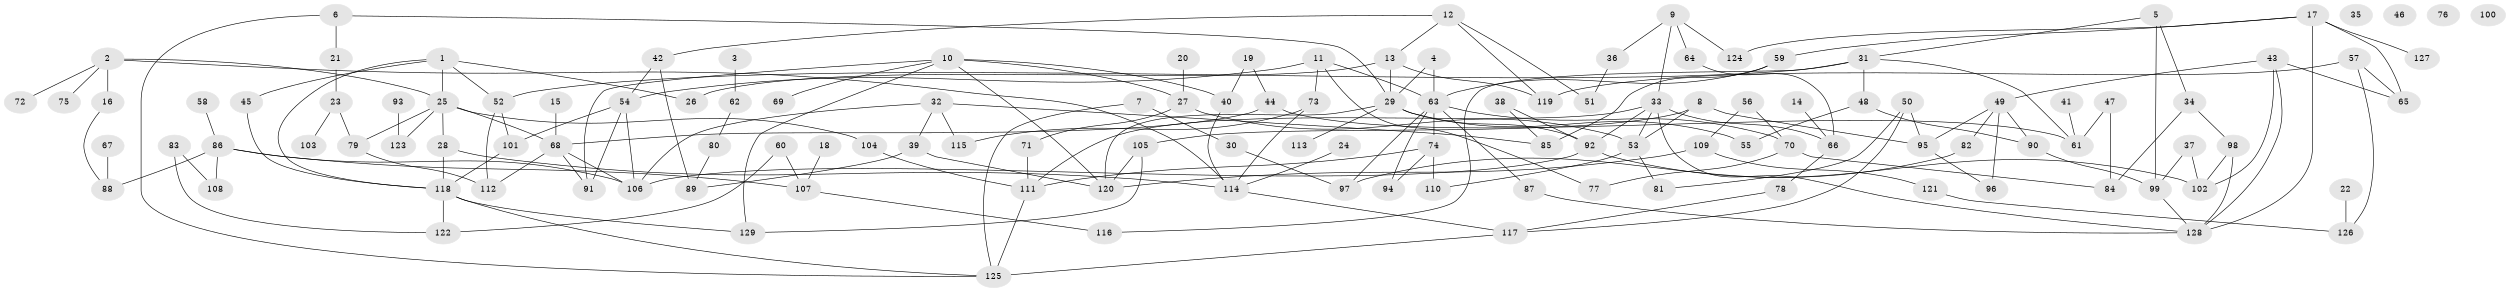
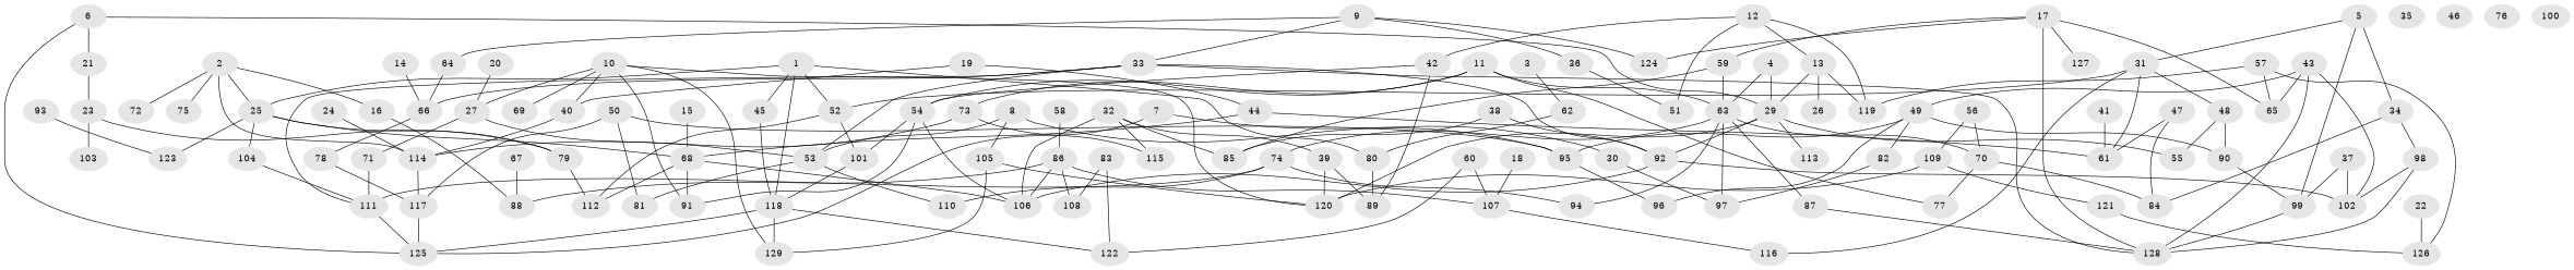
  graph {
    node [color=gray90 style=filled]
    1
    25
    26
    45
    52
    118
    68
    79
-   28
    104
    123
    101
    112
    125
    129
    122
    2
    16
    72
    75
    114
    88
    117
    3
    62
    80
    4
    29
    63
    120
    55
    92
    113
    97
    70
    74
    87
    94
    5
    31
    34
    99
    48
    61
    116
    84
    98
    128
    6
    21
    23
    7
    30
    8
    53
    95
    105
    81
    110
    96
    9
    33
    36
    64
    124
    66
    111
    51
    10
    27
    40
    69
    91
    71
    11
    54
    73
    77
    106
    115
    12
    13
    42
    119
    89
    14
    78
    15
    17
    59
    65
    127
    85
    18
    107
    19
    44
    20
    103
    37
    102
    22
    126
    24
    90
    32
    39
    35
    38
    41
    43
    49
    82
    46
    47
    50
    56
    109
    121
    57
    58
    86
    108
    60
    67
    76
    83
    93
    100
    1 -- 25
-   1 -- 26
+   1 -- 80
    1 -- 45
    1 -- 52
    1 -- 118
    25 -- 68
    25 -- 79
-   25 -- 28
    25 -- 104
    25 -- 123
    45 -- 118
    52 -- 101
    52 -- 112
    118 -- 125
    118 -- 129
    118 -- 122
    68 -- 112
    68 -- 91
    68 -- 106
    79 -- 112
-   28 -- 118
-   28 -- 114
    104 -- 111
    101 -- 118
    2 -- 25
    2 -- 16
    2 -- 72
    2 -- 75
    2 -- 114
    16 -- 88
    114 -- 117
    117 -- 125
    3 -- 62
    62 -- 80
    80 -- 89
    4 -- 29
    4 -- 63
    29 -- 120
    29 -- 55
    29 -- 92
    29 -- 113
    63 -- 97
    63 -- 70
    63 -- 74
    63 -- 87
    63 -- 94
    92 -- 106
    92 -- 102
    70 -- 84
    70 -- 77
    74 -- 94
    74 -- 110
    74 -- 111
    87 -- 128
    5 -- 31
    5 -- 34
    5 -- 99
    31 -- 52
    31 -- 48
    31 -- 61
    31 -- 116
    34 -- 84
    34 -- 98
    99 -- 128
    48 -- 55
    48 -- 90
    98 -- 128
    98 -- 102
    6 -- 125
    6 -- 29
    6 -- 21
    21 -- 23
    23 -- 79
    23 -- 103
    7 -- 125
    7 -- 30
    30 -- 97
    8 -- 53
    8 -- 95
    8 -- 105
    53 -- 81
    53 -- 110
    95 -- 96
    105 -- 129
    105 -- 120
    9 -- 33
    9 -- 36
    9 -- 64
    9 -- 124
    33 -- 92
    33 -- 128
    33 -- 53
    33 -- 66
    33 -- 111
    36 -- 51
    64 -- 66
    66 -- 78
    111 -- 125
    10 -- 129
    10 -- 120
    10 -- 27
    10 -- 40
    10 -- 69
    10 -- 91
    27 -- 53
    27 -- 71
    40 -- 114
    71 -- 111
    11 -- 63
    11 -- 54
    11 -- 73
    11 -- 77
    54 -- 101
    54 -- 91
    54 -- 106
    73 -- 114
    73 -- 115
    12 -- 51
    12 -- 13
    12 -- 42
    12 -- 119
    13 -- 26
    13 -- 29
    13 -- 119
    42 -- 54
    42 -- 89
    14 -- 66
    78 -- 117
    15 -- 68
    17 -- 128
    17 -- 124
    17 -- 59
    17 -- 65
    17 -- 127
    59 -- 63
    59 -- 85
    18 -- 107
    107 -- 116
    19 -- 40
    19 -- 44
    44 -- 68
    44 -- 61
    20 -- 27
    37 -- 99
    37 -- 102
    22 -- 126
    24 -- 114
    90 -- 99
    32 -- 106
    32 -- 115
    32 -- 85
    32 -- 39
    39 -- 120
    39 -- 89
    38 -- 92
    38 -- 85
    41 -- 61
    43 -- 128
    43 -- 65
    43 -- 102
    43 -- 49
    49 -- 95
    49 -- 96
    49 -- 90
    49 -- 82
    82 -- 97
    47 -- 61
    47 -- 84
    50 -- 117
    50 -- 95
    50 -- 81
    56 -- 70
    56 -- 109
    109 -- 120
    109 -- 121
    121 -- 126
    57 -- 119
    57 -- 65
    57 -- 126
    58 -- 86
    86 -- 88
    86 -- 106
    86 -- 107
    86 -- 108
    60 -- 122
    60 -- 107
    67 -- 88
    83 -- 122
    83 -- 108
    93 -- 123
  }
